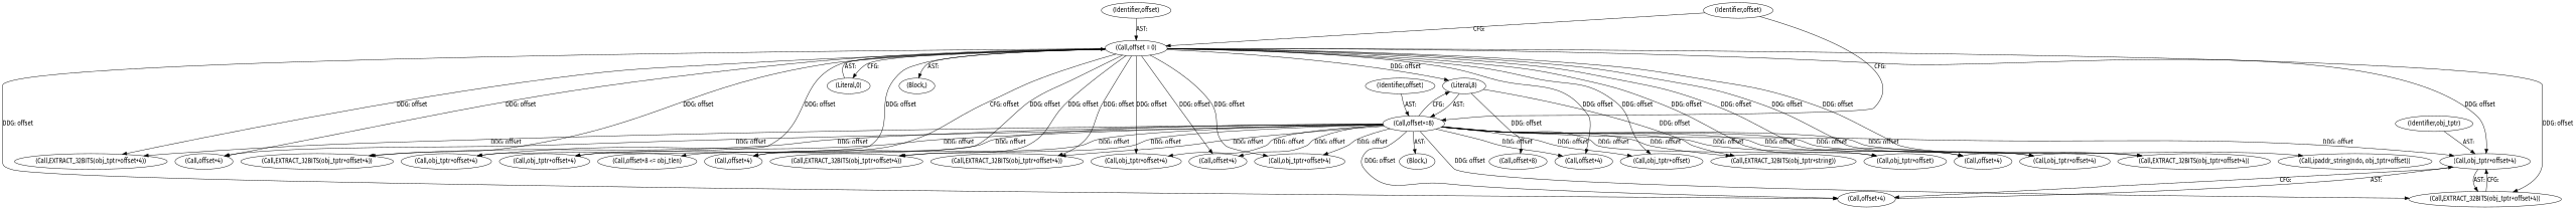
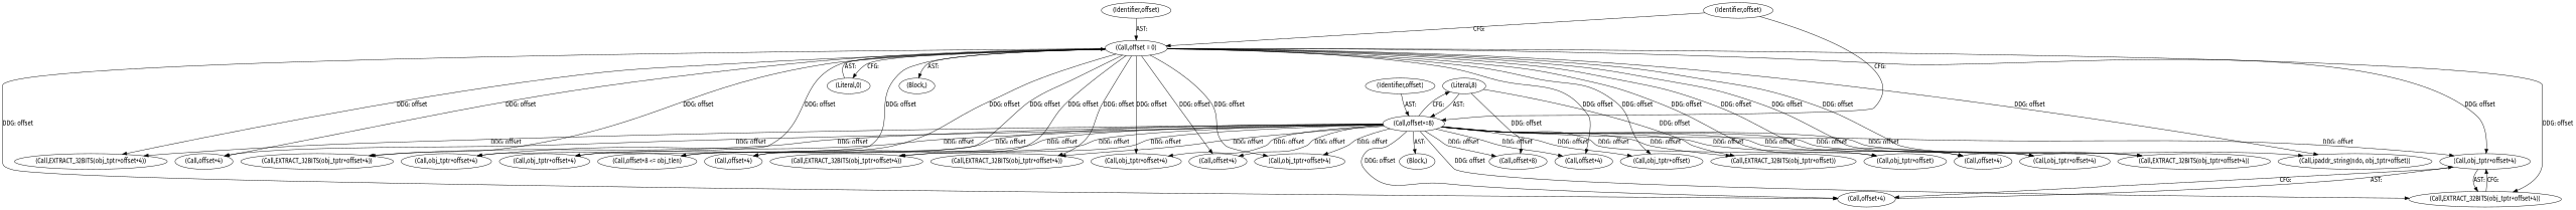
  digraph {
    fontname="Fira Sans"
    node [fontname="Fira Sans"]
    edge [fontname="Fira Sans"]
    n1 [label="(Call,obj_tptr+offset+4)"]
    n2 [label="(Call,offset+4)"]
    n3 [label="(Call,EXTRACT_32BITS(obj_tptr+offset+4))"]
    n4 [label="(Call,offset = 0)"]
    n5 [label="(Call,EXTRACT_32BITS(obj_tptr+offset+4))"]
    n6 [label="(Call,offset+4)"]
    n7 [label="(Literal,0)"]
    n8 [label="(Call,EXTRACT_32BITS(obj_tptr+offset+4))"]
    n9 [label="(Block,)"]
    n10 [label="(Call,obj_tptr+offset+4)"]
    n11 [label="(Call,obj_tptr+offset+4)"]
    n12 [label="(Call,offset+8 <= obj_tlen)"]
    n13 [label="(Call,offset+4)"]
    n14 [label="(Call,EXTRACT_32BITS(obj_tptr+offset+4))"]
    n15 [label="(Call,EXTRACT_32BITS(obj_tptr+offset+4))"]
    n16 [label="(Call,obj_tptr+offset+4)"]
    n17 [label="(Call,offset+4)"]
    n18 [label="(Call,obj_tptr+offset+4)"]
    n19 [label="(Call,offset+4)"]
    n20 [label="(Call,obj_tptr+offset)"]
    n21 [label="(Call,obj_tptr+offset)"]
    n22 [label="(Call,offset+4)"]
    n23 [label="(Call,obj_tptr+offset+4)"]
    n24 [label="(Call,EXTRACT_32BITS(obj_tptr+offset+4))"]
    n25 [label="(Call,ipaddr_string(ndo, obj_tptr+offset))"]
    n26 [label="(Call,offset+=8)"]
-   n27 [label="(Call,EXTRACT_32BITS(obj_tptr+string))"]
+   n27 [label="(Call,EXTRACT_32BITS(obj_tptr+offset))"]
    n28 [label="(Call,offset+8)"]
    n29 [label="(Block,)"]
    n30 [label="(Literal,8)"]
    n31 [label="(Identifier,offset)"]
    n32 [label="(Identifier,offset)"]
    n33 [label="(Identifier,offset)"]
-   n34 [label="(Identifier,obj_tptr)"]
    n1 -> n2 [label="CFG: "]
    n1 -> n3 [label="AST: "]
    n2 -> n1 [label="AST: "]
    n3 -> n1 [label="CFG: "]
    n4 -> n1 [label="DDG: offset"]
    n4 -> n2 [label="DDG: offset"]
    n4 -> n3 [label="DDG: offset"]
    n4 -> n5 [label="DDG: offset"]
    n4 -> n6 [label="DDG: offset"]
    n4 -> n7 [label="CFG: "]
    n4 -> n8 [label="DDG: offset"]
    n4 -> n9 [label="AST: "]
    n4 -> n10 [label="DDG: offset"]
    n4 -> n11 [label="DDG: offset"]
-   n4 -> n12 [label="CFG: offset"]
+   n4 -> n12 [label="DDG: offset"]
    n4 -> n13 [label="DDG: offset"]
    n4 -> n14 [label="DDG: offset"]
    n4 -> n15 [label="DDG: offset"]
    n4 -> n16 [label="DDG: offset"]
    n4 -> n17 [label="DDG: offset"]
    n4 -> n18 [label="DDG: offset"]
    n4 -> n19 [label="DDG: offset"]
    n4 -> n20 [label="DDG: offset"]
    n4 -> n21 [label="DDG: offset"]
    n4 -> n22 [label="DDG: offset"]
    n4 -> n23 [label="DDG: offset"]
    n4 -> n24 [label="DDG: offset"]
-   n4 -> n30 [label="DDG: offset"]
+   n4 -> n25 [label="DDG: offset"]
    n7 -> n4 [label="AST: "]
    n26 -> n1 [label="DDG: offset"]
    n26 -> n2 [label="DDG: offset"]
    n26 -> n3 [label="DDG: offset"]
    n26 -> n5 [label="DDG: offset"]
    n26 -> n6 [label="DDG: offset"]
    n26 -> n8 [label="DDG: offset"]
    n26 -> n10 [label="DDG: offset"]
    n26 -> n11 [label="DDG: offset"]
+   n26 -> n12 [label="DDG: offset"]
    n26 -> n13 [label="DDG: offset"]
    n26 -> n14 [label="DDG: offset"]
    n26 -> n15 [label="DDG: offset"]
    n26 -> n16 [label="DDG: offset"]
    n26 -> n17 [label="DDG: offset"]
    n26 -> n18 [label="DDG: offset"]
    n26 -> n19 [label="DDG: offset"]
    n26 -> n20 [label="DDG: offset"]
    n26 -> n21 [label="DDG: offset"]
    n26 -> n22 [label="DDG: offset"]
    n26 -> n23 [label="DDG: offset"]
    n26 -> n24 [label="DDG: offset"]
    n26 -> n25 [label="DDG: offset"]
    n26 -> n27 [label="DDG: offset"]
+   n26 -> n28 [label="DDG: offset"]
    n26 -> n29 [label="AST: "]
    n26 -> n30 [label="CFG: "]
    n30 -> n26 [label="AST: "]
    n30 -> n27 [label="DDG: offset"]
    n30 -> n28 [label="DDG: offset"]
    n31 -> n4 [label="AST: "]
    n32 -> n4 [label="CFG: "]
    n32 -> n26 [label="CFG: "]
    n33 -> n26 [label="AST: "]
-   n34 -> n1 [label="AST: "]
  }
